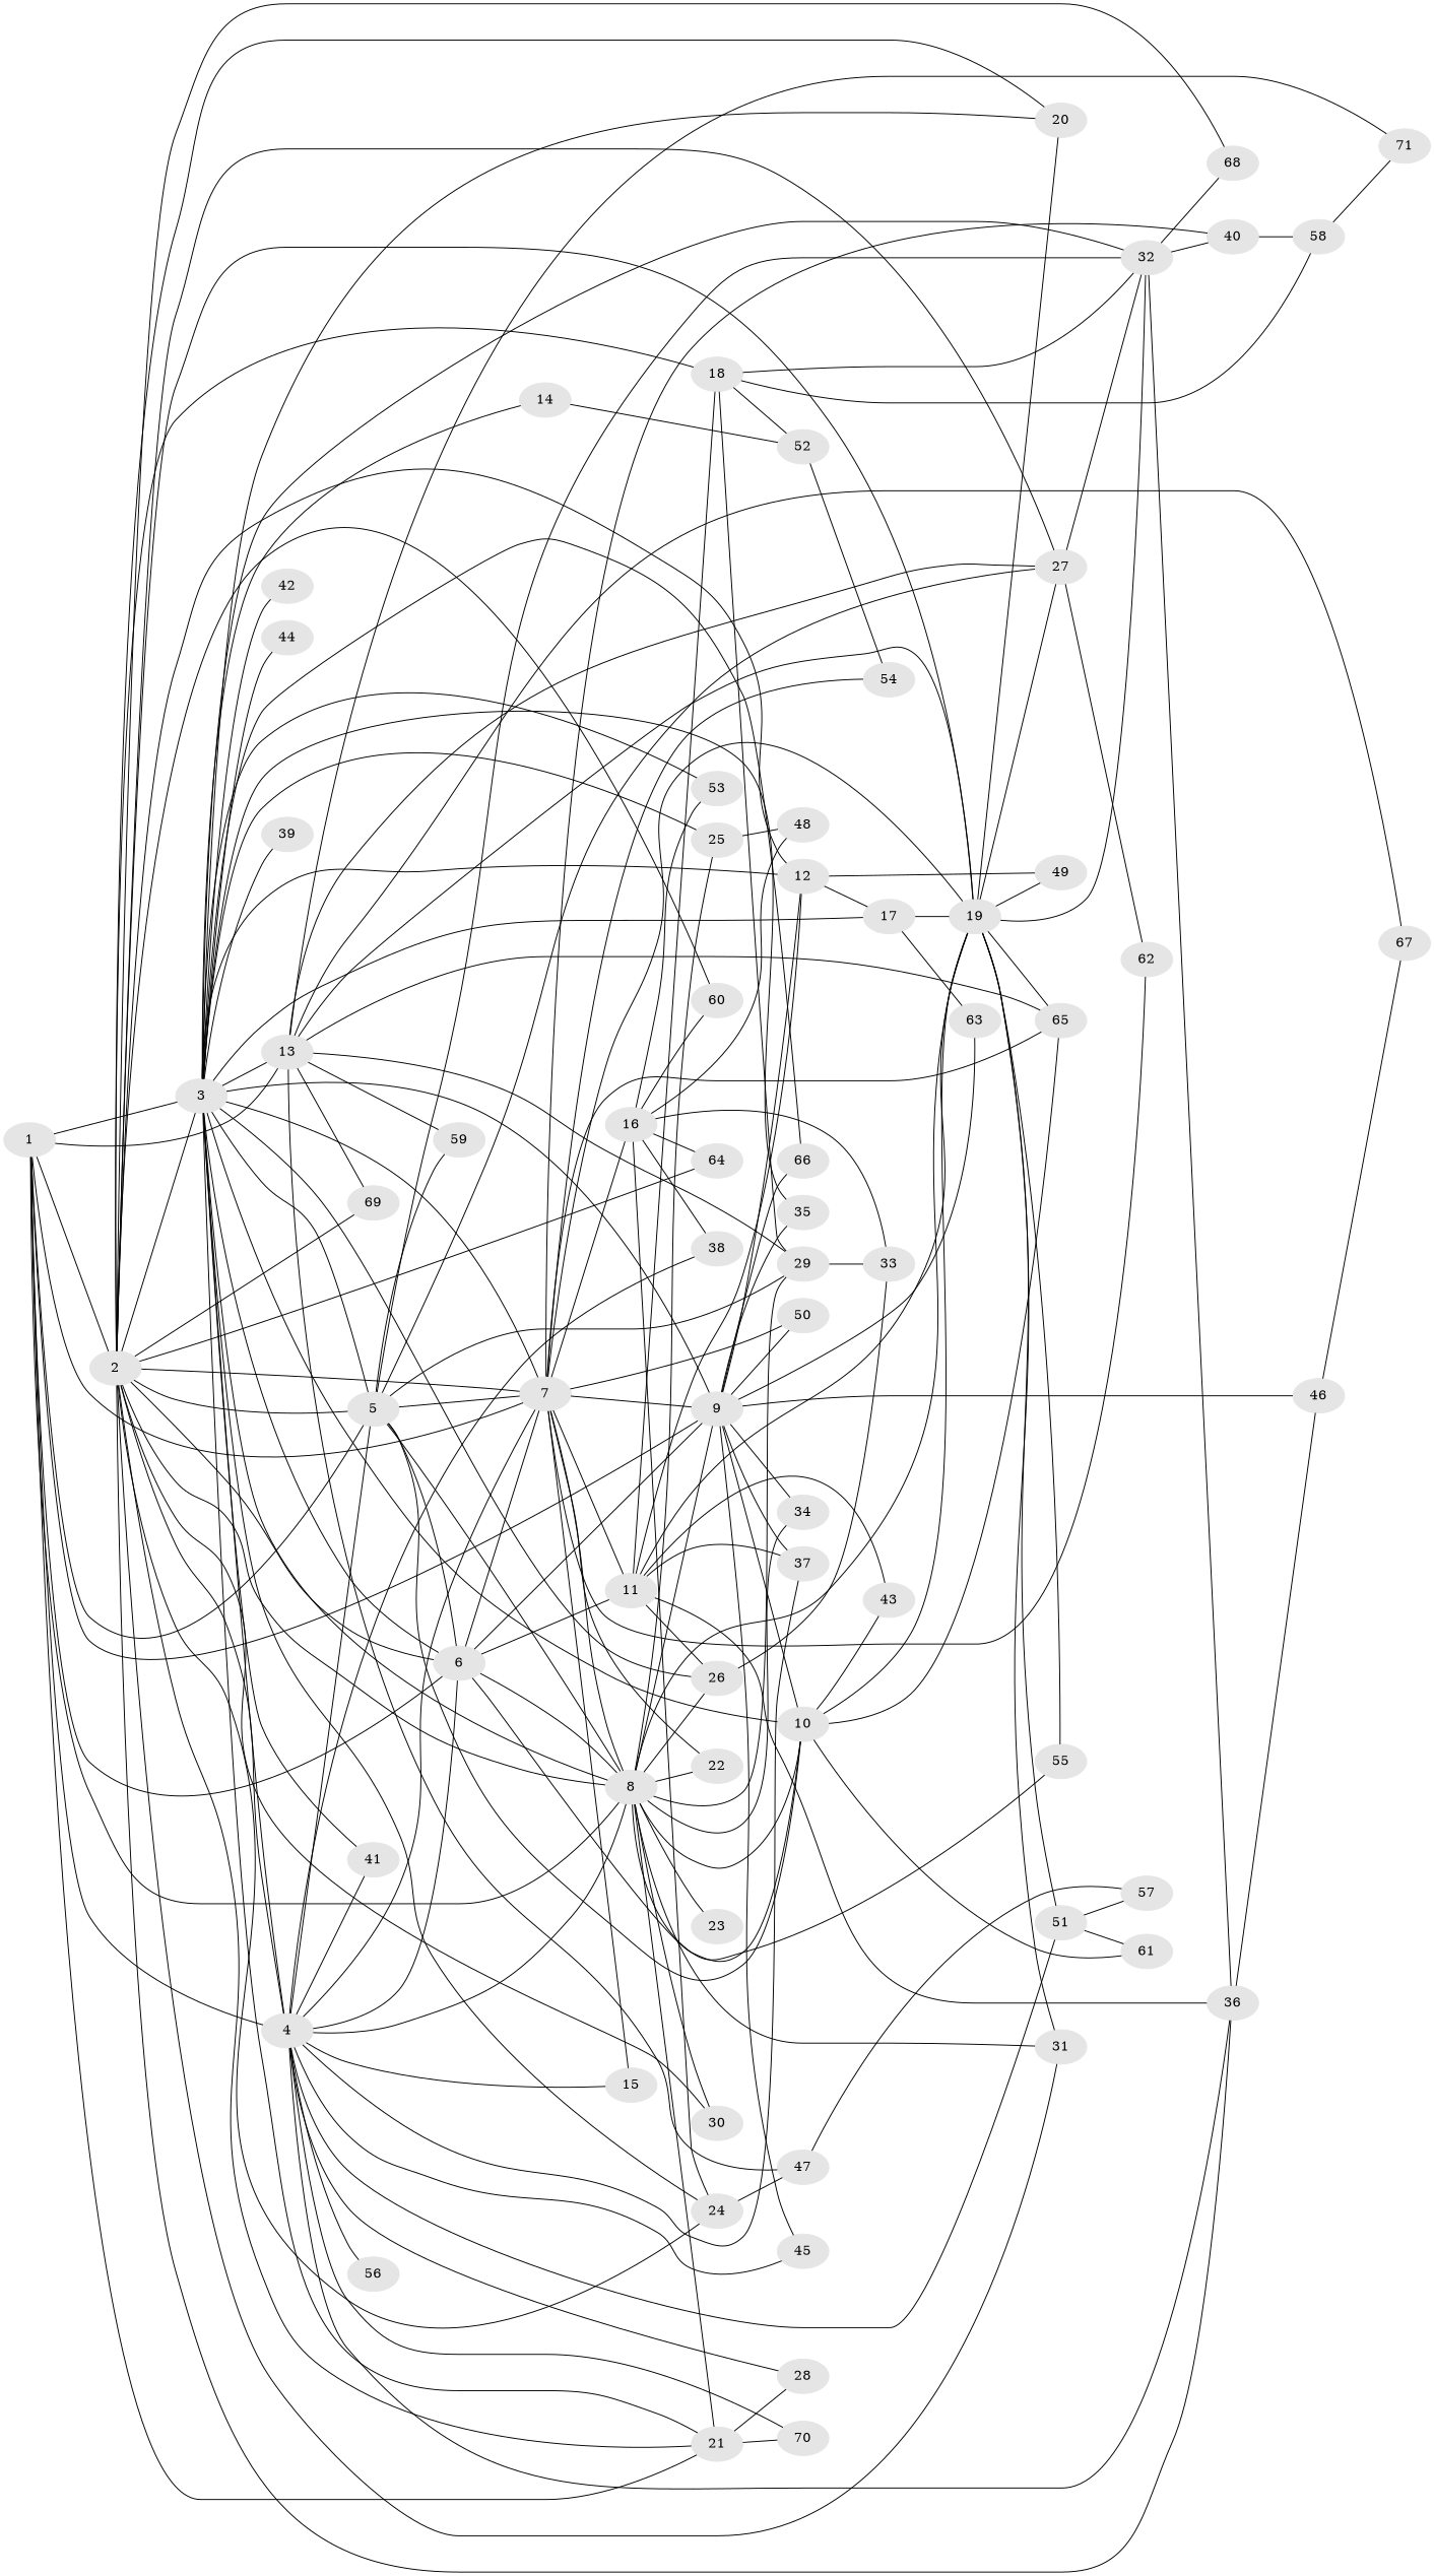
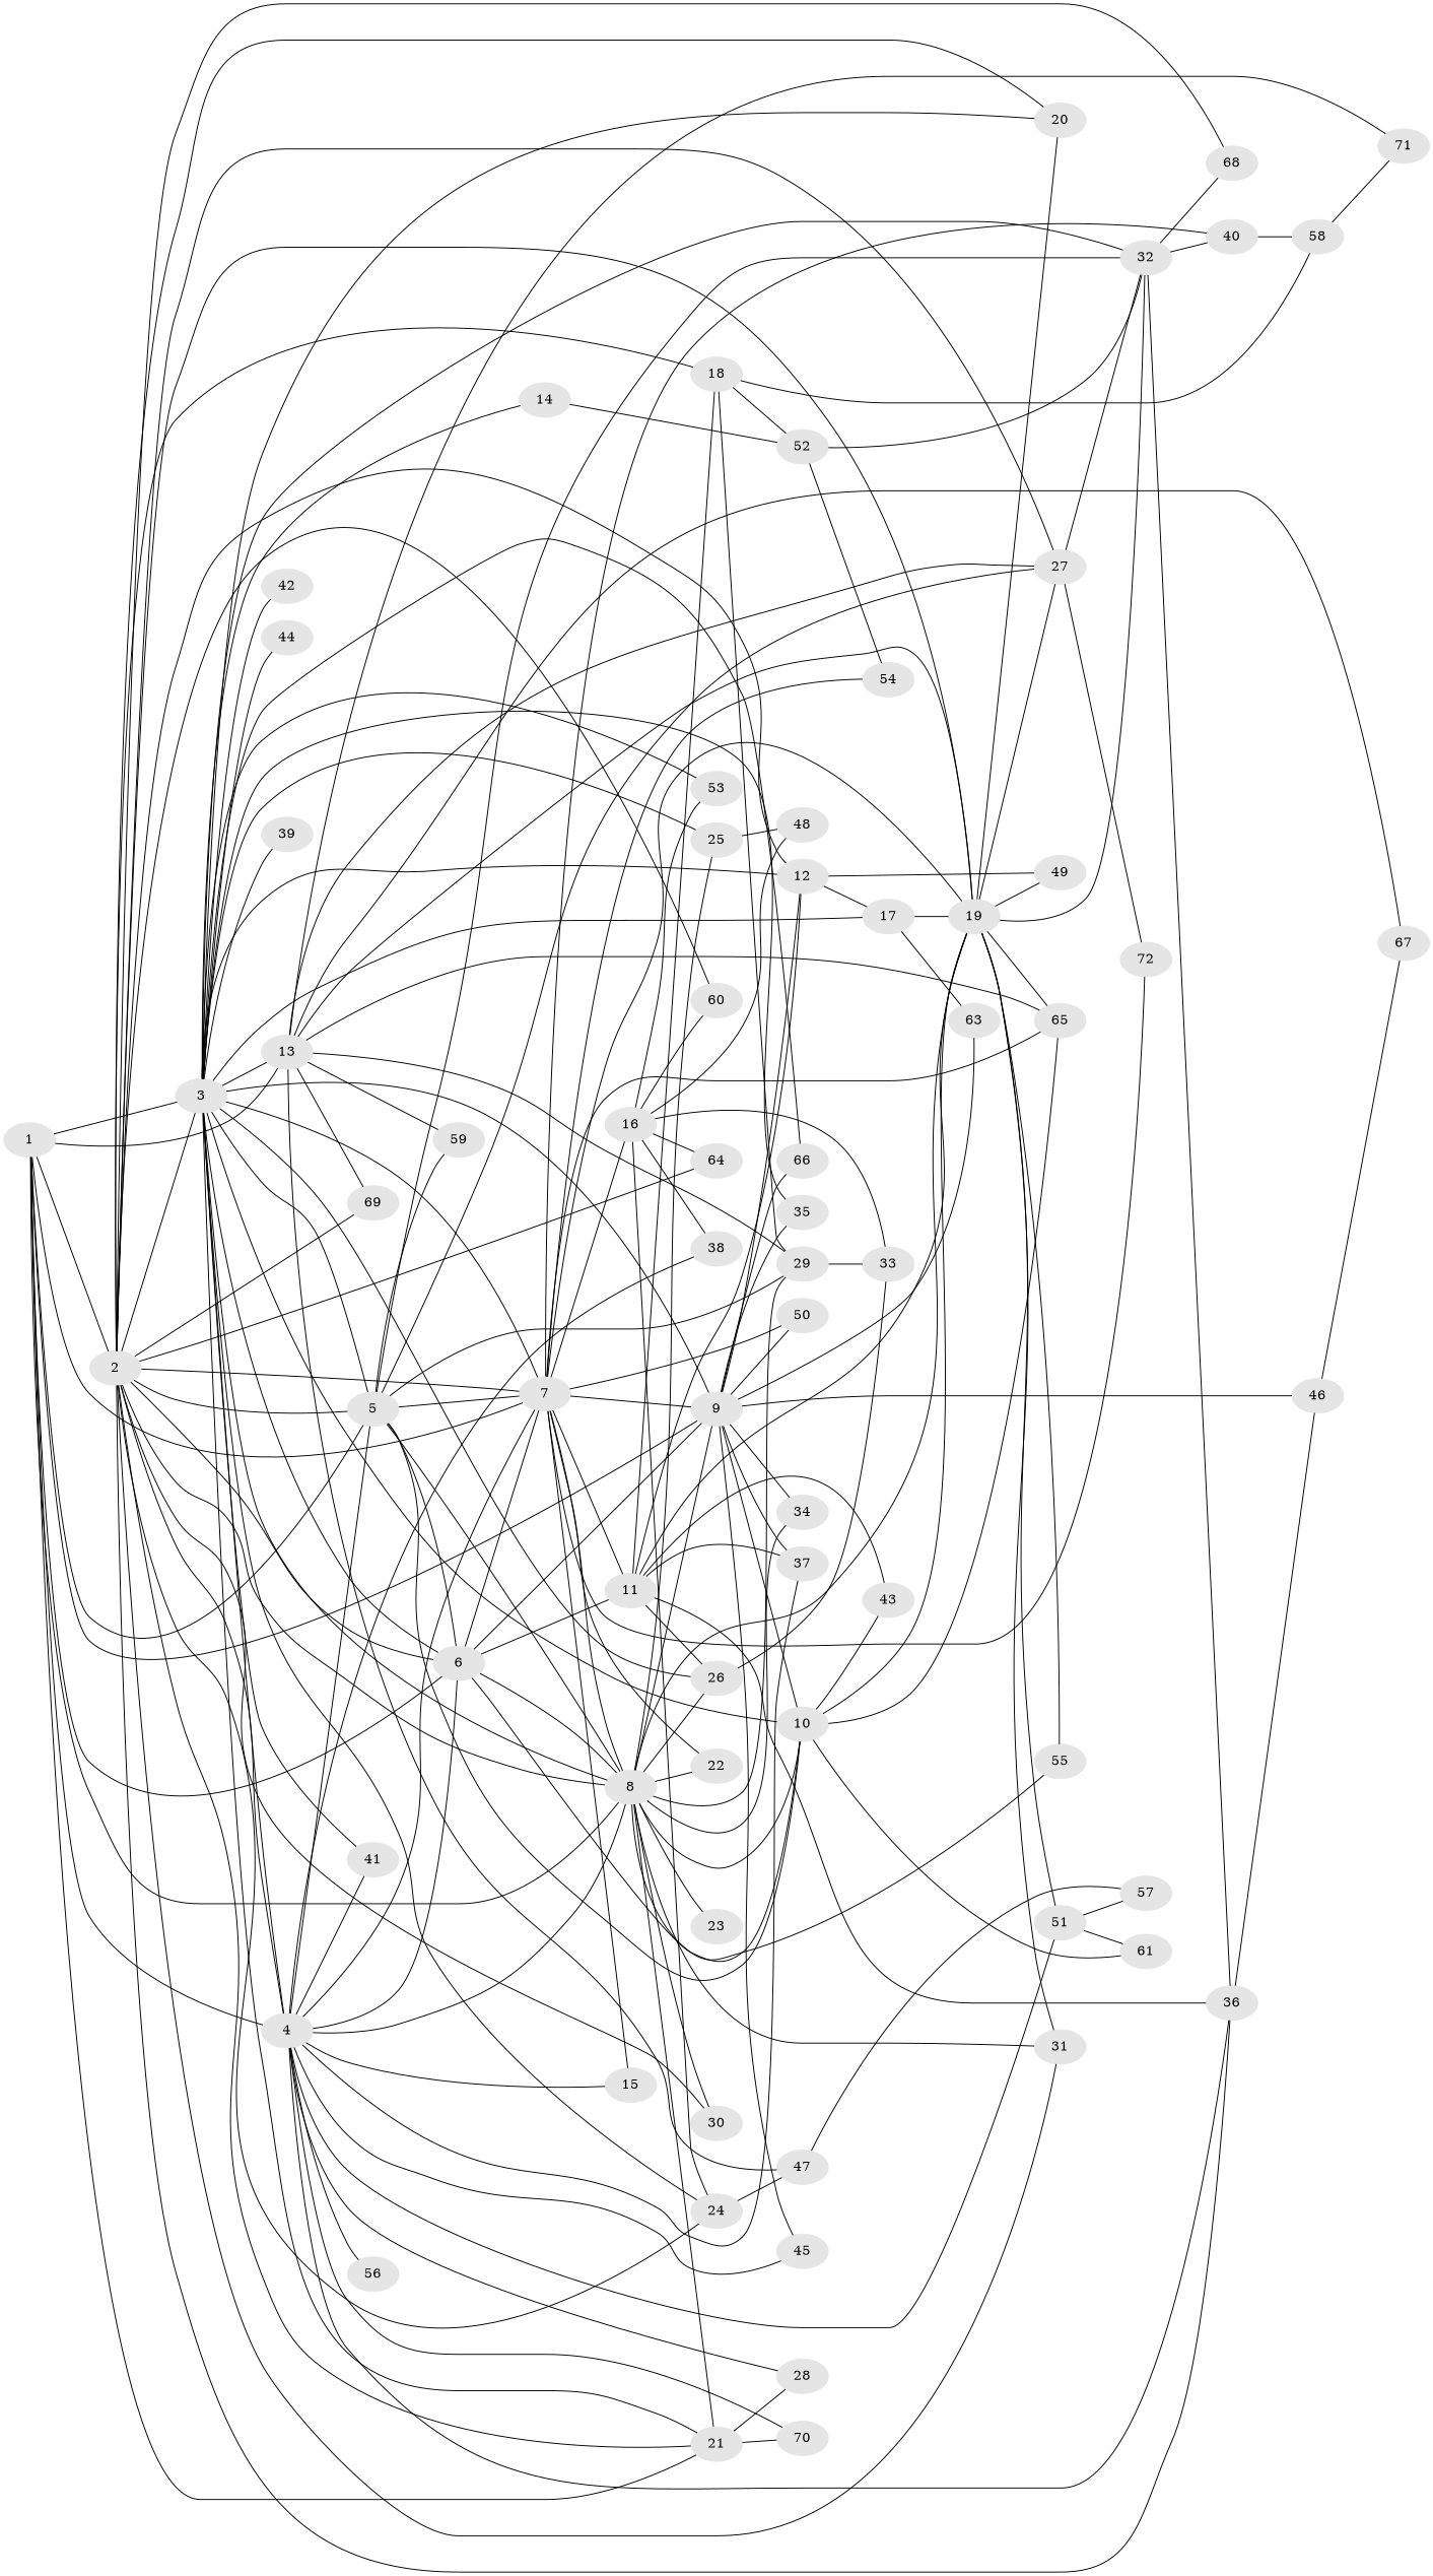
  graph {
    rankdir=LR
    node [color=gray90 style=filled]
    edge [weight=1.0]
    1
    2
    3
    4
    5
    6
    7
    8
    9
    13
    21
    12
    18
    19
    20
    24
    27
    30
    31
    36
    60
    64
    68
    69
    10
    14
    17
    25
    26
    32
    35
    39
    41
    42
    44
    53
    66
    15
    28
    37
    38
    45
    51
    56
    70
    29
    59
    11
    16
    22
    40
    50
    54
-   62
+   62 [label=72]
    65
    23
    34
    55
    46
    63
    47
    67
    71
    49
    52
    58
    43
    61
    33
    48
    57
    1 -- 2
    1 -- 3 [weight=2.0]
    1 -- 4
    1 -- 5 [weight=2.0]
    1 -- 6
    1 -- 7 [weight=2.0]
    1 -- 8 [weight=2.0]
    1 -- 9
    1 -- 13 [weight=10.0]
    1 -- 21
    2 -- 3 [weight=2.0]
    2 -- 4
    2 -- 5 [weight=2.0]
    2 -- 6 [weight=2.0]
    2 -- 7 [weight=2.0]
    2 -- 8
    2 -- 21
    2 -- 12 [weight=2.0]
    2 -- 18
    2 -- 19
    2 -- 20
    2 -- 24
    2 -- 27
    2 -- 30
    2 -- 31
    2 -- 36
    2 -- 60
    2 -- 64
    2 -- 68
    2 -- 69
    3 -- 4 [weight=2.0]
    3 -- 5 [weight=4.0]
    3 -- 6 [weight=2.0]
    3 -- 7 [weight=2.0]
    3 -- 8 [weight=2.0]
    3 -- 9 [weight=4.0]
    3 -- 13 [weight=4.0]
    3 -- 21
    3 -- 12
    3 -- 20
    3 -- 24
    3 -- 10
    3 -- 14
    3 -- 17
    3 -- 25
    3 -- 26
    3 -- 32
    3 -- 35
    3 -- 39
    3 -- 41
    3 -- 42 [weight=2.0]
    3 -- 44
    3 -- 53
    3 -- 66
    4 -- 5 [weight=3.0]
    4 -- 6
    4 -- 7
    4 -- 8
    4 -- 36
    4 -- 41
    4 -- 15
    4 -- 28
    4 -- 37
    4 -- 38
    4 -- 45
    4 -- 51
    4 -- 56
    4 -- 70
    5 -- 6 [weight=2.0]
    5 -- 7 [weight=3.0]
    5 -- 8 [weight=3.0]
    5 -- 27
    5 -- 10
    5 -- 32 [weight=5.0]
    5 -- 29
    5 -- 59
    6 -- 7 [weight=2.0]
    6 -- 8
    6 -- 9 [weight=16.0]
    6 -- 10
    6 -- 11
    7 -- 8
    7 -- 9 [weight=4.0]
    7 -- 19
    7 -- 15
    7 -- 11 [weight=2.0]
    7 -- 16
    7 -- 22
    7 -- 40
    7 -- 50
    7 -- 54
    7 -- 62
    7 -- 65
    8 -- 9 [weight=3.0]
    8 -- 21
    8 -- 19
    8 -- 30
    8 -- 31 [weight=2.0]
    8 -- 10
    8 -- 25
    8 -- 26
    8 -- 29
    8 -- 22
    8 -- 23
    8 -- 34
    8 -- 55
    9 -- 12 [weight=2.0]
    9 -- 10
    9 -- 35
    9 -- 66
    9 -- 37
    9 -- 45
    9 -- 50
    9 -- 34
    9 -- 46
    9 -- 63
    13 -- 19
    13 -- 27
    13 -- 69
    13 -- 29
    13 -- 59
    13 -- 65
    13 -- 47
    13 -- 67
    13 -- 71
    21 -- 28
    21 -- 70
    12 -- 17
    12 -- 49
-   18 -- 32
+   52 -- 32
    18 -- 29
    18 -- 52
    18 -- 58
    19 -- 20
    19 -- 27
    19 -- 31
    19 -- 32
    19 -- 51
    19 -- 65
    19 -- 55
    19 -- 49
    24 -- 47
    27 -- 32
    27 -- 62
    36 -- 46
    10 -- 19
    10 -- 65
    10 -- 43
    10 -- 61
    14 -- 52
    17 -- 19
    17 -- 63
    25 -- 48
    26 -- 33
    32 -- 36
    32 -- 68
    32 -- 40
    51 -- 61
    51 -- 57
    29 -- 33
    11 -- 12
    11 -- 18
    11 -- 19
    11 -- 36
    11 -- 26
    11 -- 37
    11 -- 43
    16 -- 24
    16 -- 60
    16 -- 64
    16 -- 53
    16 -- 38
    16 -- 33
    16 -- 48
    40 -- 58
    46 -- 67
    47 -- 57
    52 -- 54
    58 -- 71
  }
